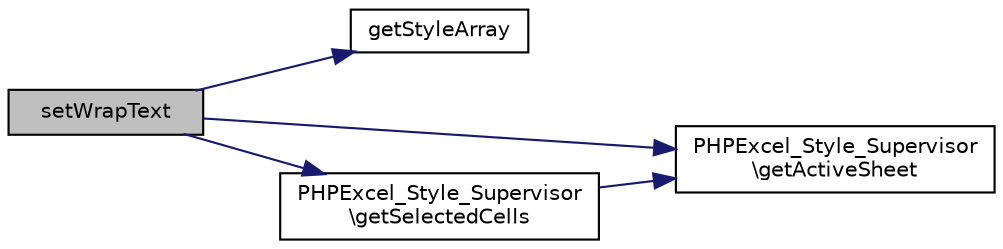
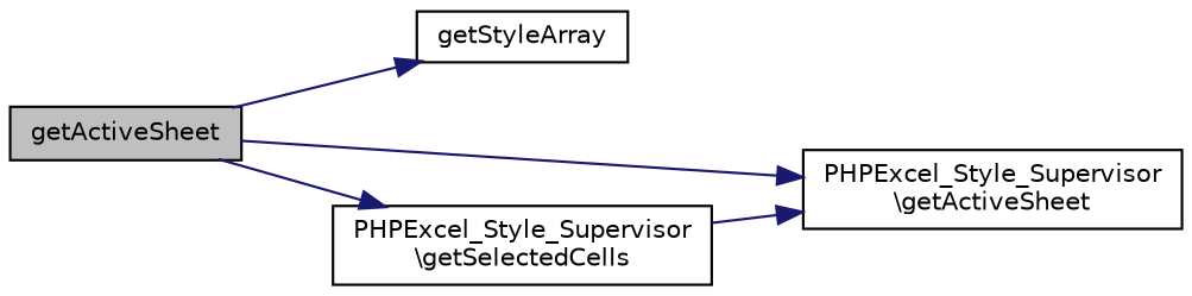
  digraph {
    rankdir=LR
    node [color=black fillcolor=white fontname=Helvetica fontsize=10 shape=record style=filled]
    edge [color=midnightblue fontname=Helvetica fontsize=10 labelfontname=Helvetica labelfontsize=10 style=solid]
-   n1 [fillcolor=grey75 fontcolor=black height=0.2 label=setWrapText width=0.4]
+   n1 [fillcolor=grey75 fontcolor=black height=0.2 label=getActiveSheet width=0.4]
    n2 [height=0.2 label=getStyleArray width=0.4]
    n3 [height=0.2 label="PHPExcel_Style_Supervisor\l\\getActiveSheet" width=0.4]
    n4 [height=0.2 label="PHPExcel_Style_Supervisor\l\\getSelectedCells" width=0.4]
    n1 -> n2
    n1 -> n3
    n1 -> n4
    n4 -> n3
  }
